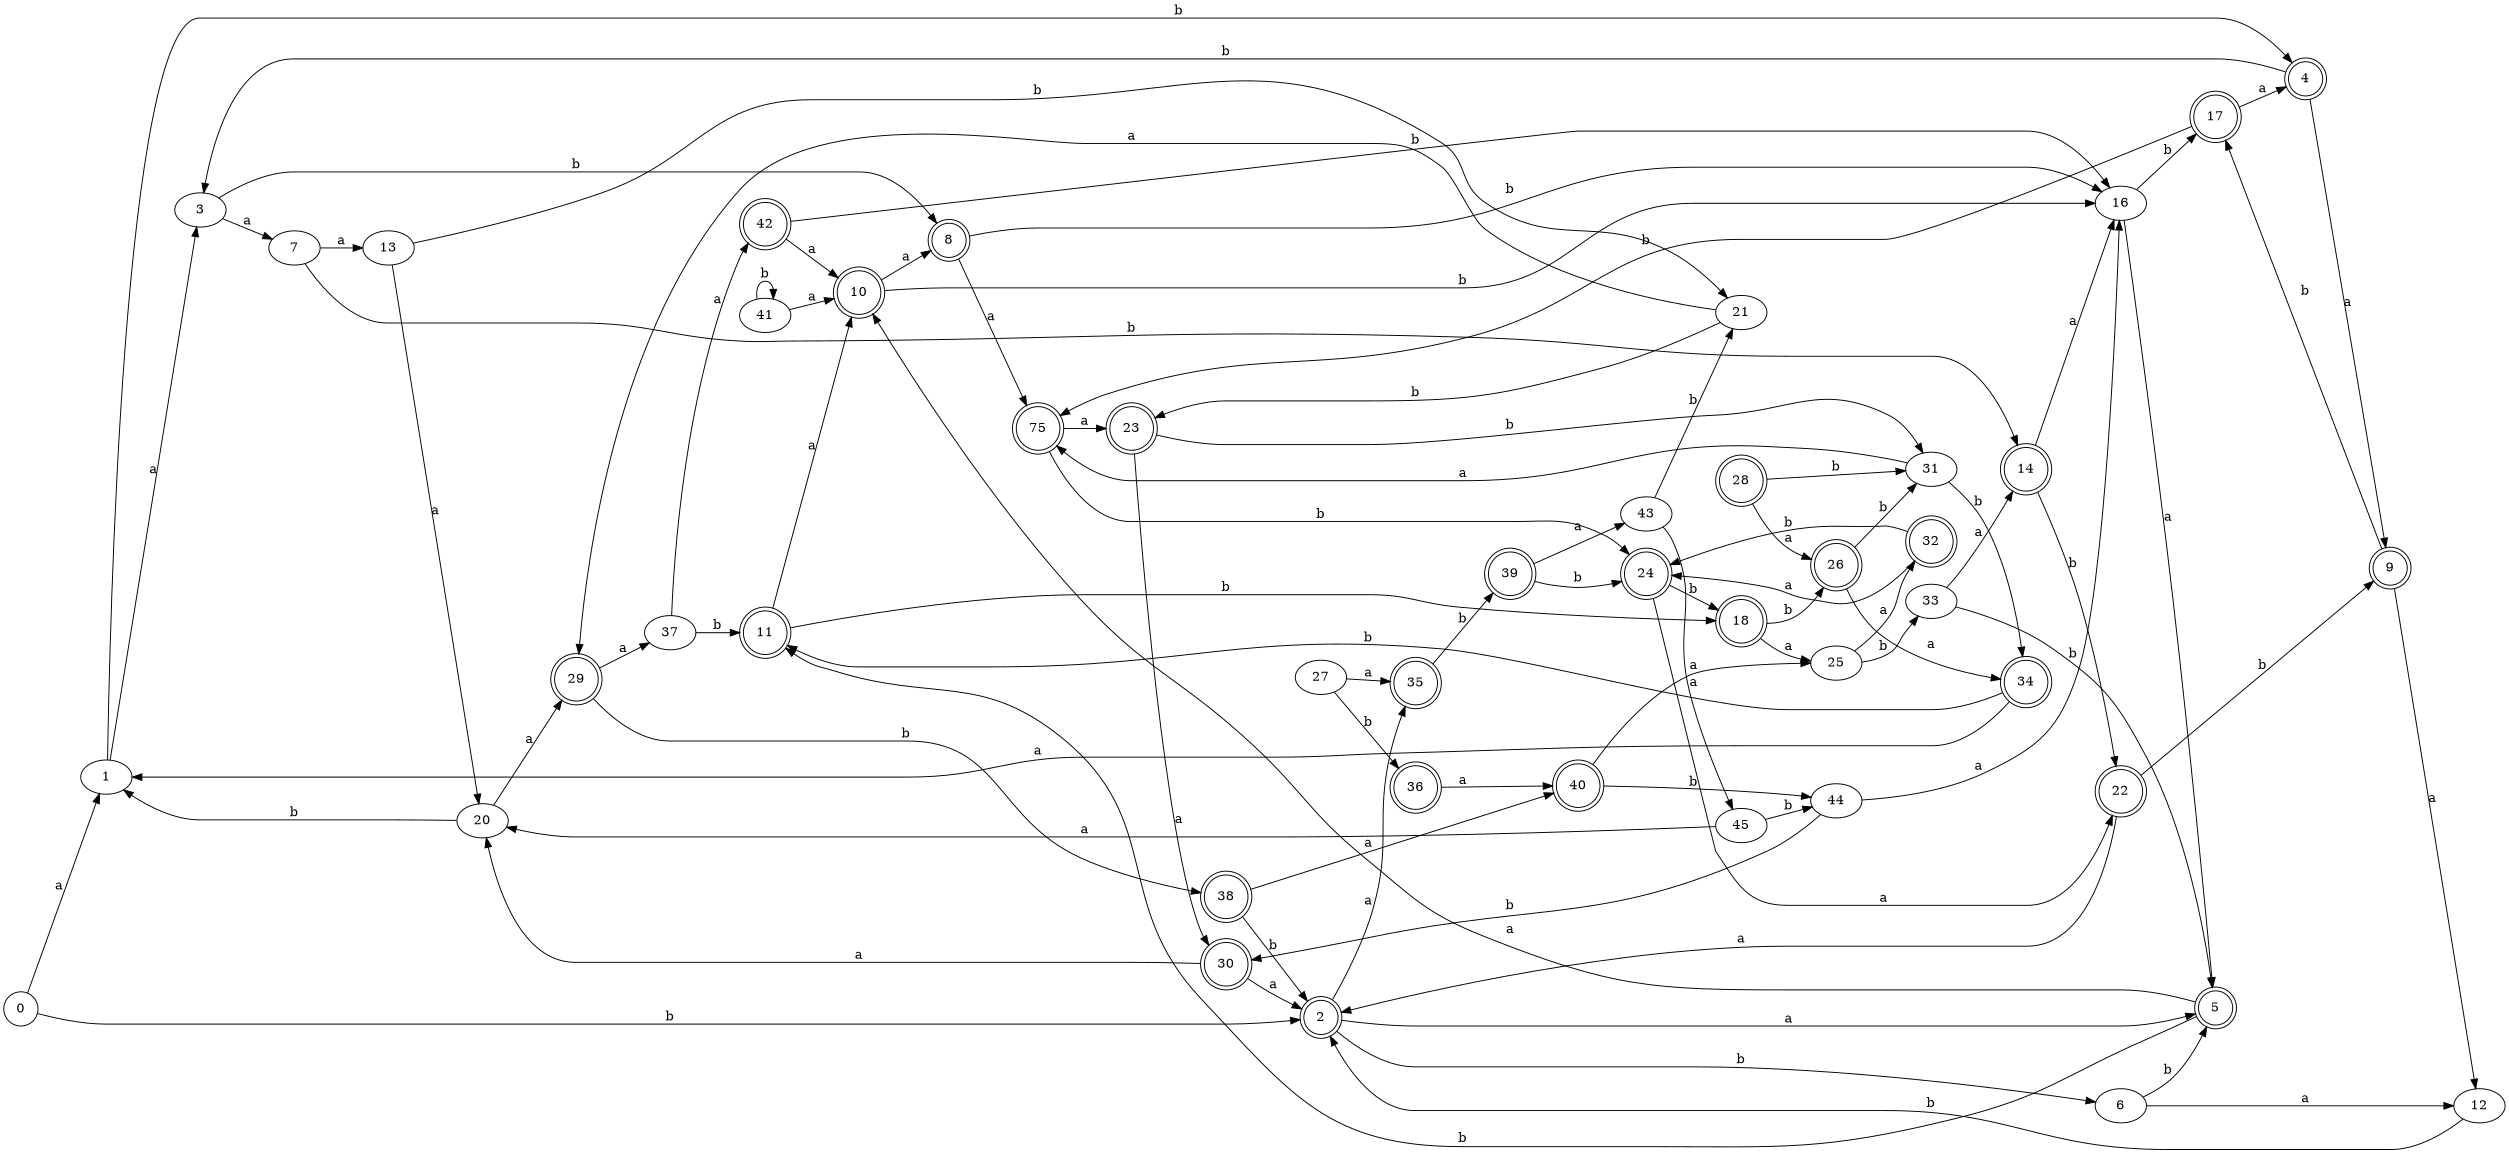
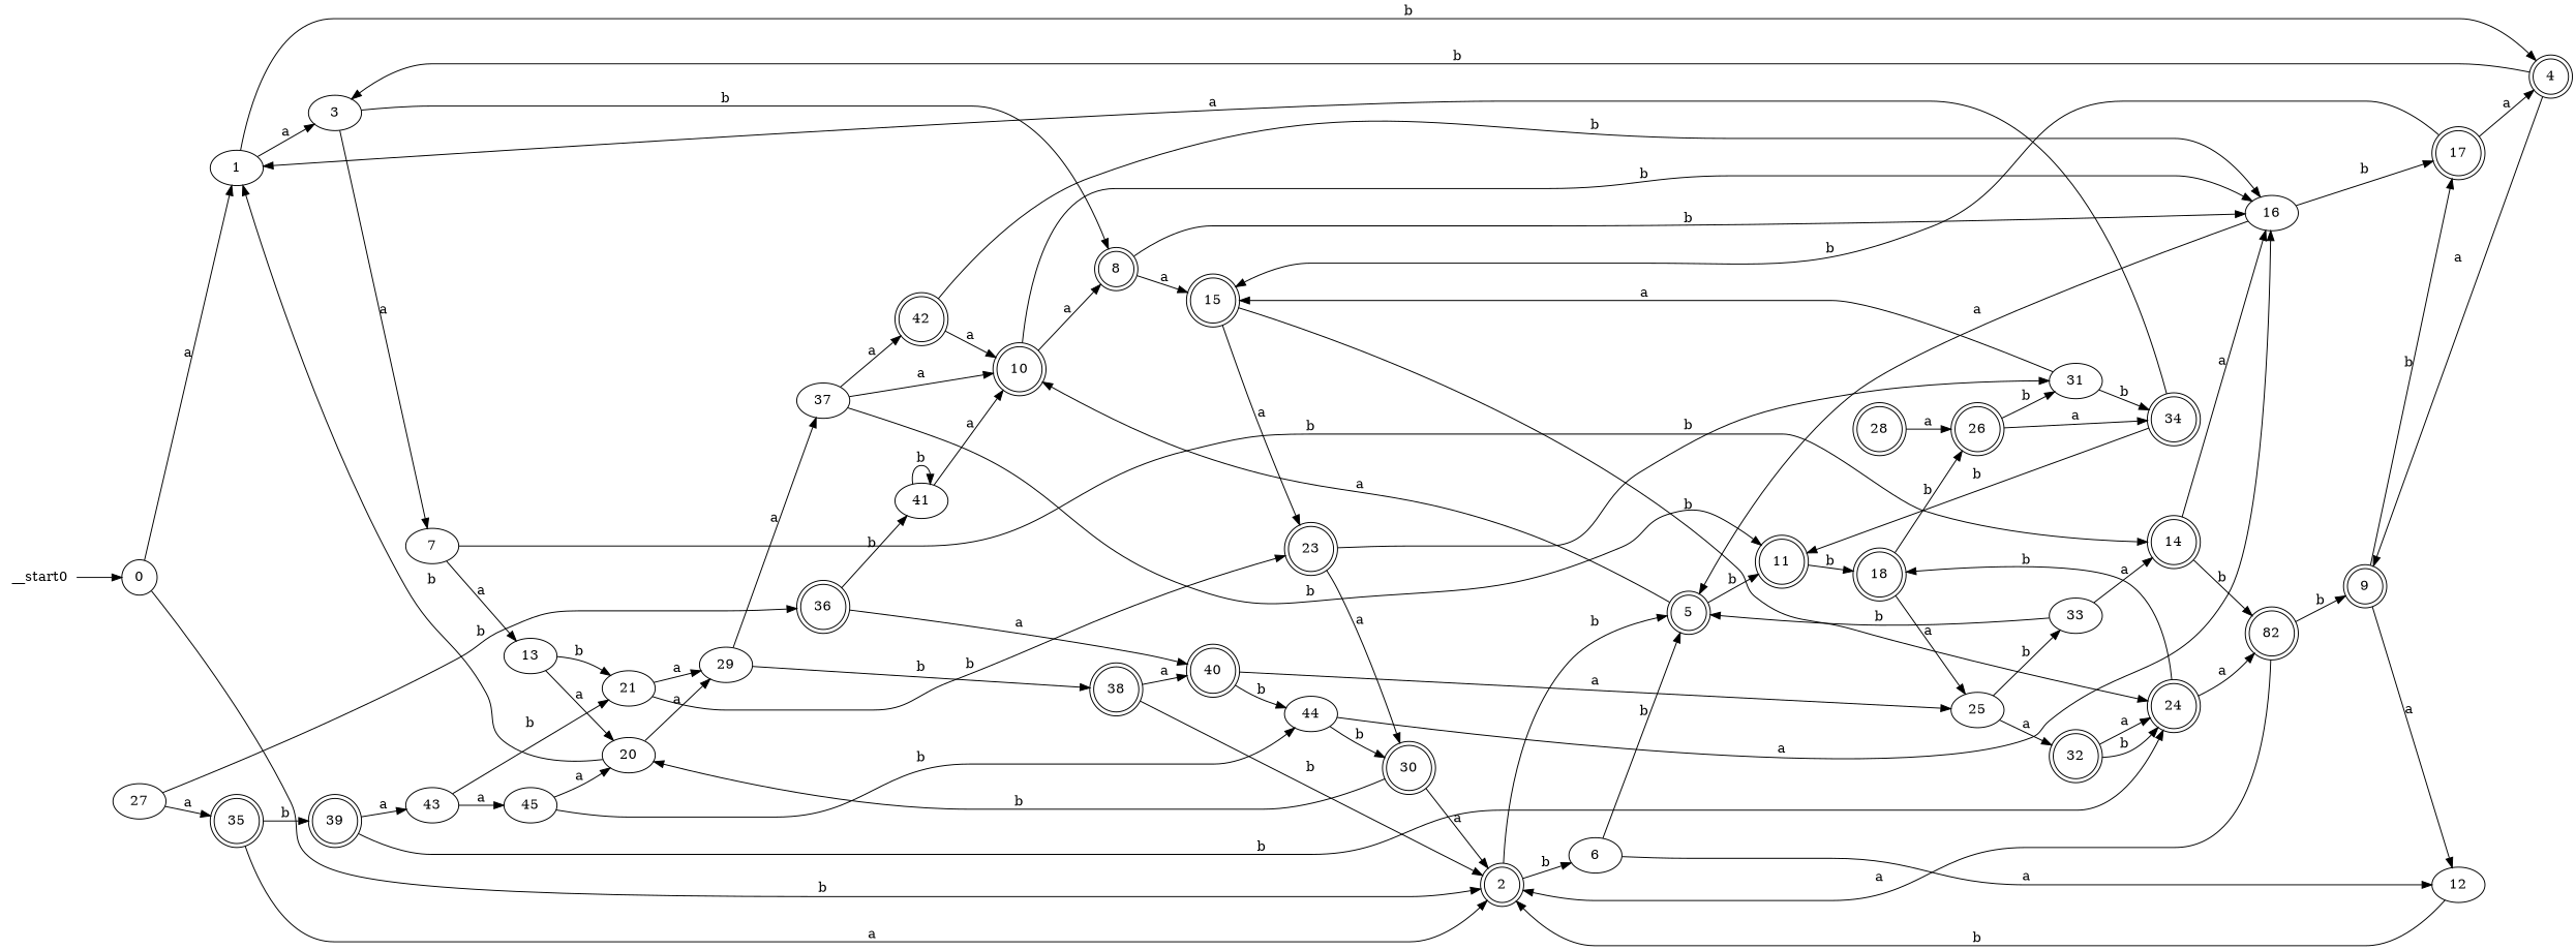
  digraph {
    rankdir=LR
    node [shape=doublecircle]
+   __start0 [shape=none]
    0 [shape=circle]
    1 [shape=""]
    2
    3 [shape=""]
    4
    5
    6 [shape=""]
    7 [shape=""]
    8
    9
    10
    11
    12 [shape=""]
    13 [shape=""]
    14
-   15 [label=75]
+   15
    16 [shape=""]
    17
    18
    20 [shape=""]
    21 [shape=""]
-   22
+   22 [label=82]
    23
    24
    25 [shape=""]
    26
-   29
+   29 [shape=ellipse]
    30
    31 [shape=""]
    32
    33 [shape=""]
    34
    27 [shape=""]
    35
    36
    28
    37 [shape=""]
    38
    39
    40
    41 [shape=""]
    42
    43 [shape=""]
    44 [shape=""]
    45 [shape=""]
+   __start0 -> 0
    0 -> 1 [label=a]
    0 -> 2 [label=b]
    1 -> 3 [label=a]
    1 -> 4 [label=b]
-   2 -> 5 [label=a]
+   2 -> 5 [label=b]
    2 -> 6 [label=b]
    3 -> 7 [label=a]
    3 -> 8 [label=b]
    4 -> 3 [label=b]
    4 -> 9 [label=a]
    5 -> 10 [label=a]
    5 -> 11 [label=b]
    6 -> 5 [label=b]
    6 -> 12 [label=a]
    7 -> 13 [label=a]
    7 -> 14 [label=b]
    8 -> 15 [label=a]
    8 -> 16 [label=b]
    9 -> 12 [label=a]
    9 -> 17 [label=b]
    10 -> 8 [label=a]
    10 -> 16 [label=b]
-   11 -> 10 [label=a]
+   37 -> 10 [label=a]
    11 -> 18 [label=b]
    12 -> 2 [label=b]
    13 -> 20 [label=a]
    13 -> 21 [label=b]
    14 -> 16 [label=a]
    14 -> 22 [label=b]
    15 -> 23 [label=a]
    15 -> 24 [label=b]
    16 -> 5 [label=a]
    16 -> 17 [label=b]
    17 -> 4 [label=a]
    17 -> 15 [label=b]
    18 -> 25 [label=a]
    18 -> 26 [label=b]
    20 -> 1 [label=b]
    20 -> 29 [label=a]
    21 -> 23 [label=b]
    21 -> 29 [label=a]
    22 -> 2 [label=a]
    22 -> 9 [label=b]
    23 -> 30 [label=a]
    23 -> 31 [label=b]
    24 -> 18 [label=b]
    24 -> 22 [label=a]
    25 -> 32 [label=a]
    25 -> 33 [label=b]
    26 -> 31 [label=b]
    26 -> 34 [label=a]
    29 -> 37 [label=a]
    29 -> 38 [label=b]
    30 -> 2 [label=a]
-   30 -> 20 [label=a]
+   30 -> 20 [label=b]
    31 -> 15 [label=a]
    31 -> 34 [label=b]
    32 -> 24 [label=a]
    32 -> 24 [label=b]
    33 -> 5 [label=b]
    33 -> 14 [label=a]
    34 -> 1 [label=a]
    34 -> 11 [label=b]
    27 -> 35 [label=a]
    27 -> 36 [label=b]
-   2 -> 35 [label=a]
+   35 -> 2 [label=a]
    35 -> 39 [label=b]
    36 -> 40 [label=a]
+   36 -> 41 [label=b]
    28 -> 26 [label=a]
-   28 -> 31 [label=b]
    37 -> 11 [label=b]
    37 -> 42 [label=a]
    38 -> 2 [label=b]
    38 -> 40 [label=a]
    39 -> 24 [label=b]
    39 -> 43 [label=a]
    40 -> 25 [label=a]
    40 -> 44 [label=b]
    41 -> 10 [label=a]
    41 -> 41 [label=b]
    42 -> 10 [label=a]
    42 -> 16 [label=b]
    43 -> 21 [label=b]
    43 -> 45 [label=a]
    44 -> 16 [label=a]
    44 -> 30 [label=b]
    45 -> 20 [label=a]
    45 -> 44 [label=b]
  }
